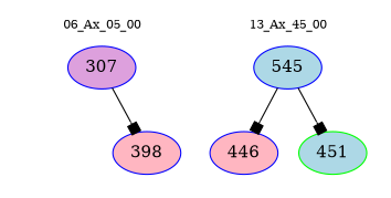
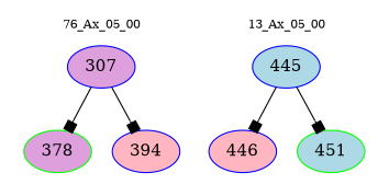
  digraph {
    node [color=blue fillcolor=plum style=filled]
    edge [arrowhead=box color=black]
    n1 [label=307]
-   n3 [fillcolor=lightpink label=398]
-   n4 [fillcolor=lightblue label=545]
+   n2 [color=green label=378]
+   n3 [fillcolor=lightpink label=394]
+   n4 [fillcolor=lightblue label=445]
    n5 [fillcolor=lightpink label=446]
    n6 [color=green fillcolor=lightblue label=451]
    subgraph cluster_1 {
      color=white
      fontsize=10
-     label="06_Ax_05_00"
+     label="76_Ax_05_00"
      n1
+     n2
      n3
    }
    subgraph cluster_2 {
      color=white
      fontsize=10
-     label="13_Ax_45_00"
+     label="13_Ax_05_00"
      n4
      n5
      n6
    }
+   n1 -> n2
    n1 -> n3
    n4 -> n5
    n4 -> n6
  }
